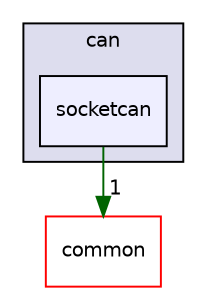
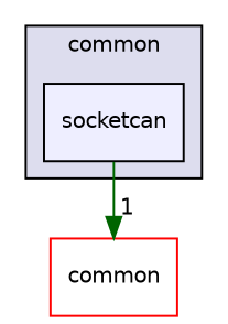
  digraph {
    compound=true
    node [fontname=Helvetica fontsize=10 shape=box style=filled]
    n1 [fillcolor="#eeeeff" label=socketcan pencolor=black]
    n2 [color=red fillcolor=white label=common]
    subgraph cluster_1 {
      bgcolor="#ddddee"
      fontname=Helvetica
      fontsize=10
-     label=can
+     label=common
      pencolor=black
      n1
    }
    n1 -> n2 [headlabel=1 labeldistance=1.5 labelfontname=Helvetica labelfontsize=10 color=darkgreen]
  }
